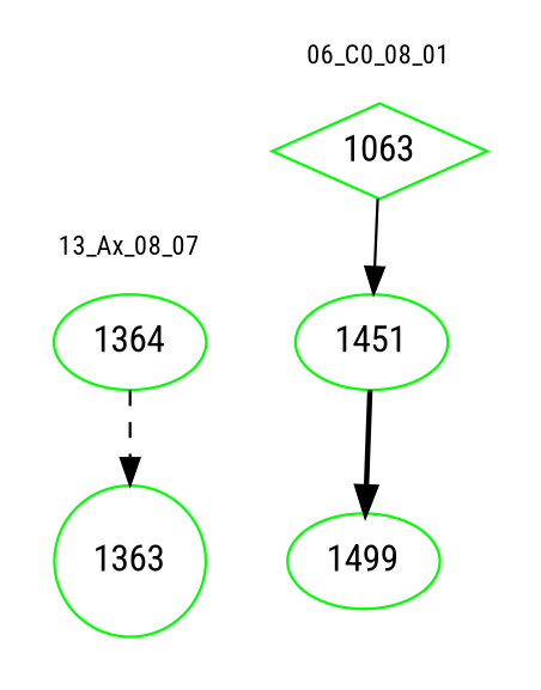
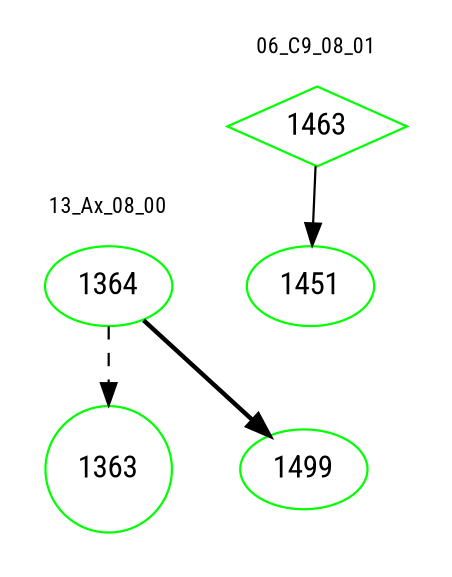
  digraph {
    fontname="Roboto Condensed"
    node [color=green fontname="Roboto Condensed" shape=ellipse]
    edge [color=black fontname="Roboto Condensed"]
    n1 [label=1364]
    n2 [label=1363 shape=circle]
-   n3 [label=1063 shape=diamond]
+   n3 [label=1463 shape=diamond]
    n4 [label=1451]
    n5 [label=1499]
    subgraph cluster_1 {
      color=white
      fontsize=10
-     label="13_Ax_08_07"
+     label="13_Ax_08_00"
      n1
      n2
    }
    subgraph cluster_2 {
      color=white
      fontsize=10
-     label="06_C0_08_01"
+     label="06_C9_08_01"
      n3
      n4
      n5
    }
    n1 -> n2 [style=dashed]
    n3 -> n4 [style=solid]
-   n4 -> n5 [style=bold]
+   n1 -> n5 [style=bold]
  }
